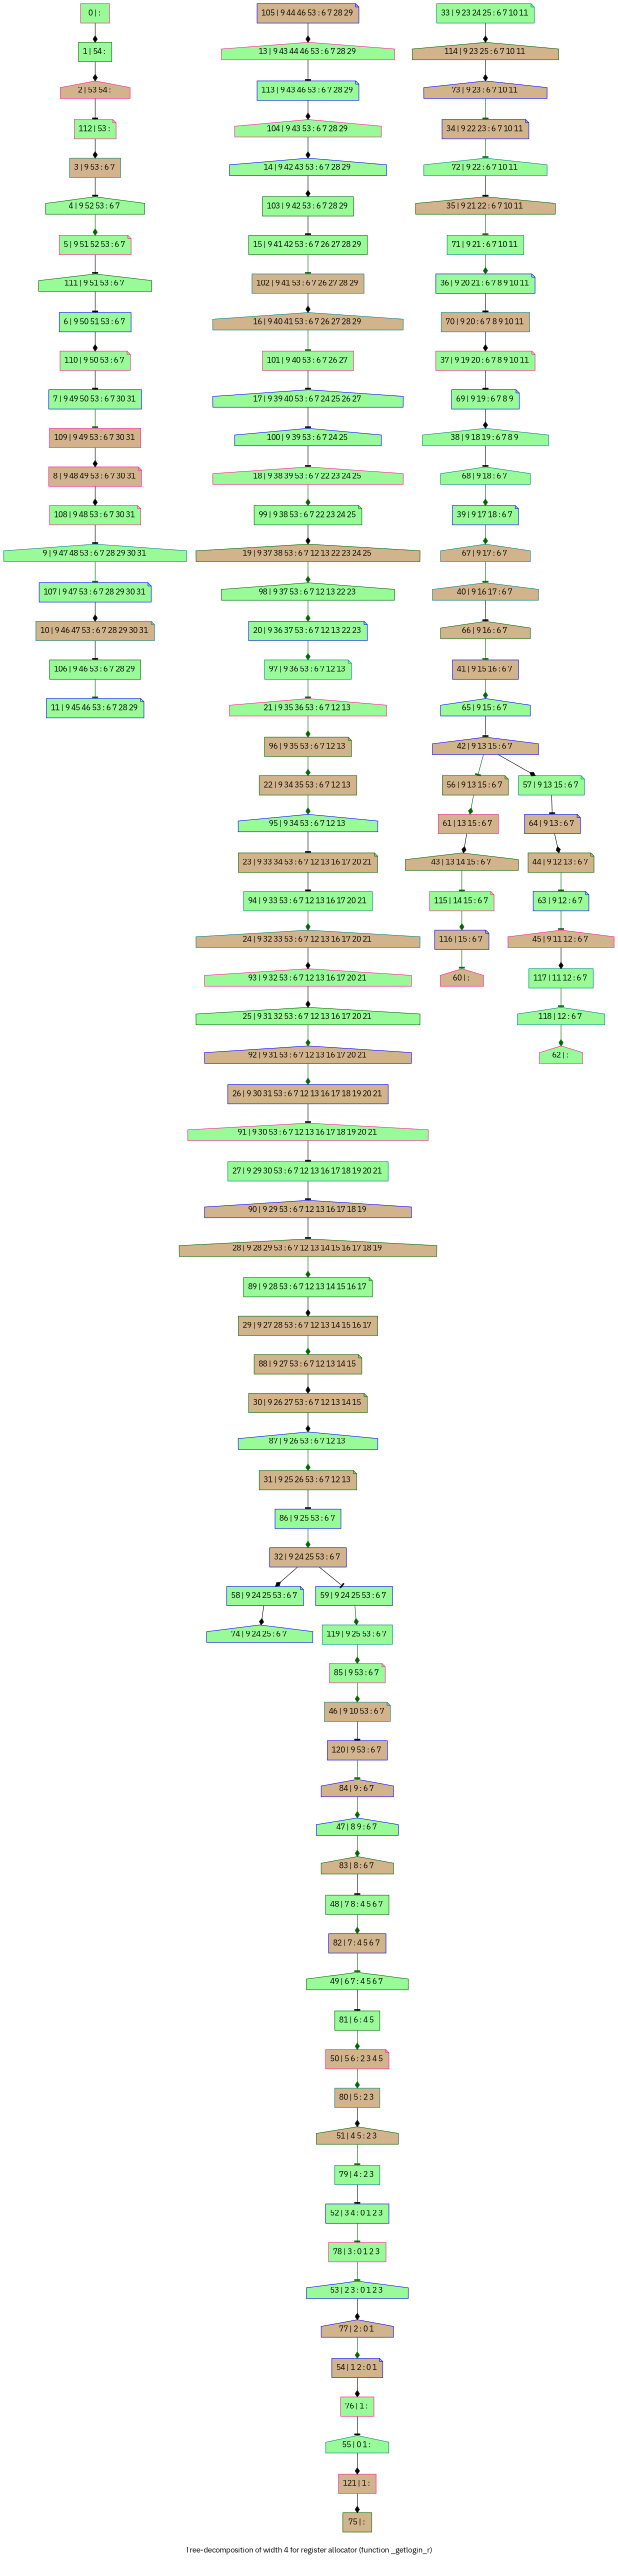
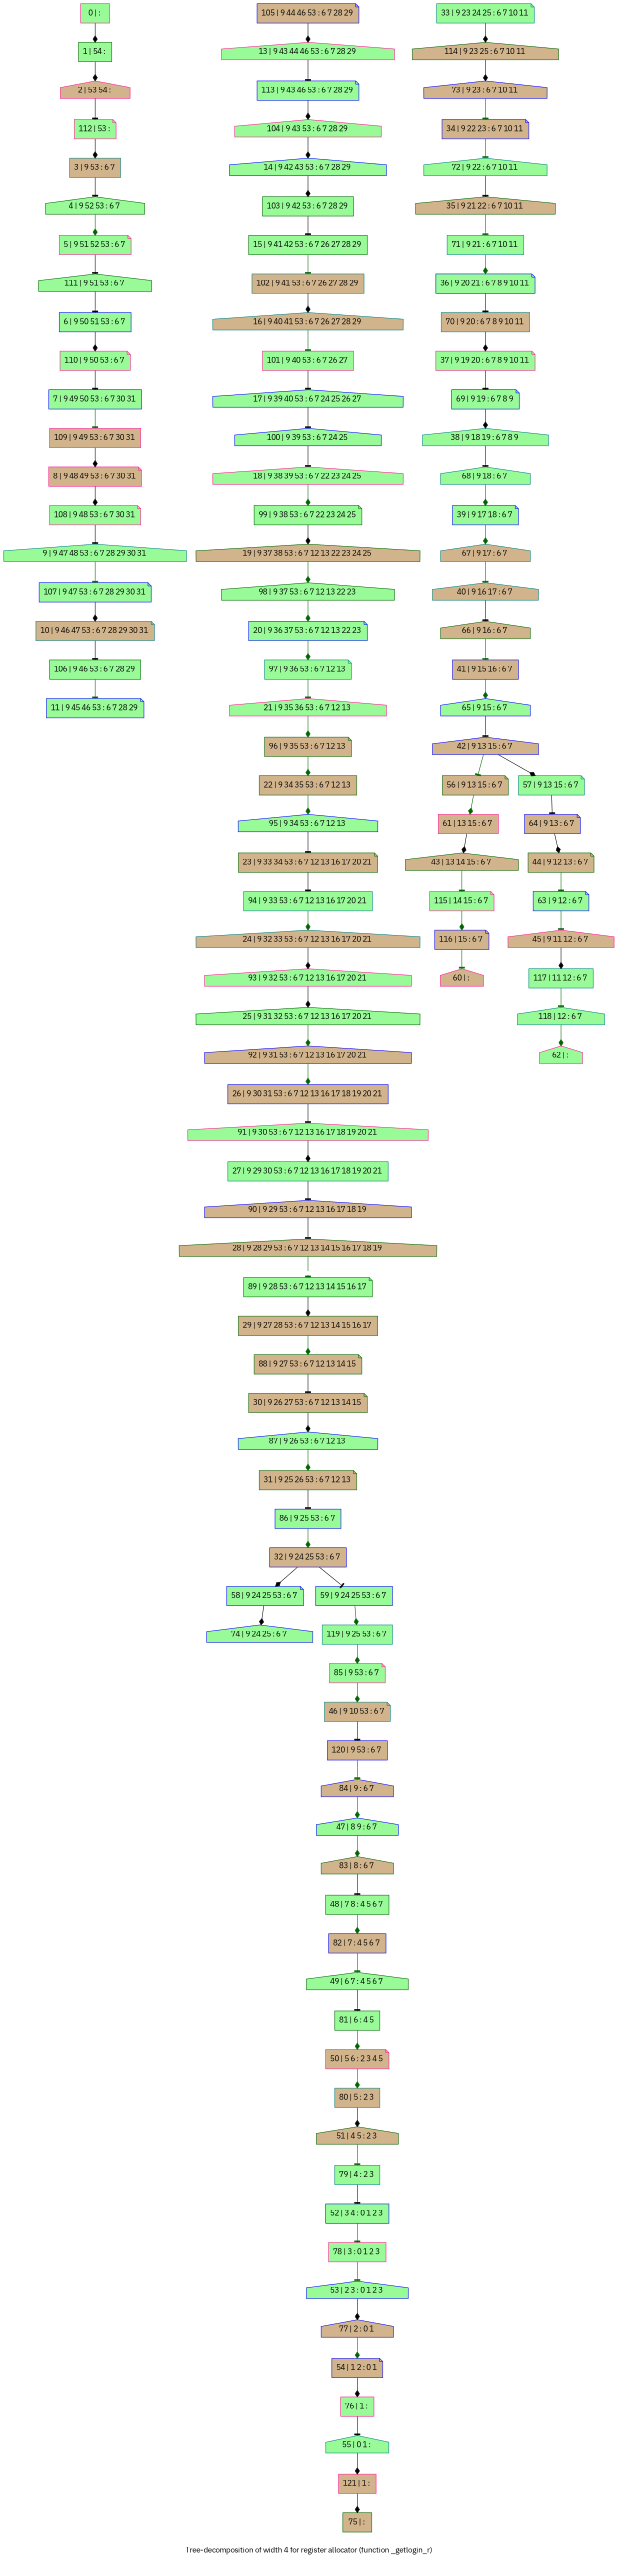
  digraph {
    fontname="IBM Plex Sans"
    label="Tree-decomposition of width 4 for register allocator (function _getlogin_r)"
    node [color=blue fillcolor=palegreen fontname="IBM Plex Sans" shape=house style=filled]
    edge [arrowhead=diamond color=black fontname="IBM Plex Sans"]
    n1 [color=deeppink label="0 | : " shape=box]
    n2 [color=darkgreen label="1 | 54 : " shape=box]
    n3 [color=deeppink fillcolor=tan label="2 | 53 54 : "]
    n4 [color=deeppink label="112 | 53 : " shape=note]
    n5 [color=teal fillcolor=tan label="3 | 9 53 : 6 7 " shape=box]
    n6 [color=darkgreen label="4 | 9 52 53 : 6 7 "]
    n7 [color=deeppink label="5 | 9 51 52 53 : 6 7 " shape=note]
    n8 [color=darkgreen label="111 | 9 51 53 : 6 7 "]
    n9 [label="6 | 9 50 51 53 : 6 7 " shape=box]
    n10 [color=deeppink label="110 | 9 50 53 : 6 7 " shape=note]
    n11 [label="7 | 9 49 50 53 : 6 7 30 31 " shape=box]
    n12 [color=deeppink fillcolor=tan label="109 | 9 49 53 : 6 7 30 31 " shape=box]
    n13 [color=deeppink fillcolor=tan label="8 | 9 48 49 53 : 6 7 30 31 " shape=note]
    n14 [color=deeppink label="108 | 9 48 53 : 6 7 30 31 " shape=note]
    n15 [color=teal label="9 | 9 47 48 53 : 6 7 28 29 30 31 "]
    n16 [label="107 | 9 47 53 : 6 7 28 29 30 31 " shape=note]
    n17 [color=teal fillcolor=tan label="10 | 9 46 47 53 : 6 7 28 29 30 31 " shape=note]
    n18 [color=darkgreen label="106 | 9 46 53 : 6 7 28 29 " shape=box]
    n19 [label="11 | 9 45 46 53 : 6 7 28 29 " shape=note]
    n20 [fillcolor=tan label="105 | 9 44 46 53 : 6 7 28 29 " shape=note]
    n21 [color=deeppink label="13 | 9 43 44 46 53 : 6 7 28 29 "]
    n22 [label="113 | 9 43 46 53 : 6 7 28 29 " shape=note]
    n23 [color=deeppink label="104 | 9 43 53 : 6 7 28 29 "]
    n24 [label="14 | 9 42 43 53 : 6 7 28 29 "]
    n25 [color=darkgreen label="103 | 9 42 53 : 6 7 28 29 " shape=box]
    n26 [color=darkgreen label="15 | 9 41 42 53 : 6 7 26 27 28 29 " shape=box]
    n27 [color=teal fillcolor=tan label="102 | 9 41 53 : 6 7 26 27 28 29 " shape=box]
    n28 [color=teal fillcolor=tan label="16 | 9 40 41 53 : 6 7 26 27 28 29 "]
    n29 [color=deeppink label="101 | 9 40 53 : 6 7 26 27 " shape=box]
    n30 [label="17 | 9 39 40 53 : 6 7 24 25 26 27 "]
    n31 [label="100 | 9 39 53 : 6 7 24 25 "]
    n32 [color=deeppink label="18 | 9 38 39 53 : 6 7 22 23 24 25 "]
    n33 [color=darkgreen label="99 | 9 38 53 : 6 7 22 23 24 25 " shape=note]
    n34 [color=darkgreen fillcolor=tan label="19 | 9 37 38 53 : 6 7 12 13 22 23 24 25 "]
    n35 [color=darkgreen label="98 | 9 37 53 : 6 7 12 13 22 23 "]
    n36 [label="20 | 9 36 37 53 : 6 7 12 13 22 23 " shape=note]
    n37 [color=teal label="97 | 9 36 53 : 6 7 12 13 " shape=note]
    n38 [color=deeppink label="21 | 9 35 36 53 : 6 7 12 13 "]
    n39 [color=darkgreen fillcolor=tan label="96 | 9 35 53 : 6 7 12 13 " shape=note]
    n40 [color=darkgreen fillcolor=tan label="22 | 9 34 35 53 : 6 7 12 13 " shape=box]
    n41 [label="95 | 9 34 53 : 6 7 12 13 "]
    n42 [color=darkgreen fillcolor=tan label="23 | 9 33 34 53 : 6 7 12 13 16 17 20 21 " shape=note]
    n43 [color=teal label="94 | 9 33 53 : 6 7 12 13 16 17 20 21 " shape=box]
    n44 [color=teal fillcolor=tan label="24 | 9 32 33 53 : 6 7 12 13 16 17 20 21 "]
    n45 [color=deeppink label="93 | 9 32 53 : 6 7 12 13 16 17 20 21 "]
    n46 [color=darkgreen label="25 | 9 31 32 53 : 6 7 12 13 16 17 20 21 "]
    n47 [fillcolor=tan label="92 | 9 31 53 : 6 7 12 13 16 17 20 21 "]
    n48 [fillcolor=tan label="26 | 9 30 31 53 : 6 7 12 13 16 17 18 19 20 21 " shape=box]
    n49 [color=deeppink label="91 | 9 30 53 : 6 7 12 13 16 17 18 19 20 21 "]
    n50 [color=teal label="27 | 9 29 30 53 : 6 7 12 13 16 17 18 19 20 21 " shape=box]
    n51 [fillcolor=tan label="90 | 9 29 53 : 6 7 12 13 16 17 18 19 "]
    n52 [color=darkgreen fillcolor=tan label="28 | 9 28 29 53 : 6 7 12 13 14 15 16 17 18 19 "]
    n53 [color=darkgreen label="89 | 9 28 53 : 6 7 12 13 14 15 16 17 " shape=note]
    n54 [color=darkgreen fillcolor=tan label="29 | 9 27 28 53 : 6 7 12 13 14 15 16 17 " shape=box]
    n55 [color=darkgreen fillcolor=tan label="88 | 9 27 53 : 6 7 12 13 14 15 " shape=note]
    n56 [color=darkgreen fillcolor=tan label="30 | 9 26 27 53 : 6 7 12 13 14 15 " shape=note]
    n57 [label="87 | 9 26 53 : 6 7 12 13 "]
    n58 [color=darkgreen fillcolor=tan label="31 | 9 25 26 53 : 6 7 12 13 " shape=note]
    n59 [label="86 | 9 25 53 : 6 7 " shape=box]
    n60 [fillcolor=tan label="32 | 9 24 25 53 : 6 7 " shape=box]
    n61 [label="58 | 9 24 25 53 : 6 7 " shape=note]
    n62 [label="59 | 9 24 25 53 : 6 7 " shape=box]
    n63 [label="74 | 9 24 25 : 6 7 "]
    n64 [color=teal label="119 | 9 25 53 : 6 7 " shape=box]
    n65 [color=teal label="33 | 9 23 24 25 : 6 7 10 11 " shape=note]
    n66 [color=darkgreen fillcolor=tan label="114 | 9 23 25 : 6 7 10 11 "]
    n67 [fillcolor=tan label="73 | 9 23 : 6 7 10 11 "]
    n68 [fillcolor=tan label="34 | 9 22 23 : 6 7 10 11 " shape=note]
    n69 [color=teal label="72 | 9 22 : 6 7 10 11 "]
    n70 [color=darkgreen fillcolor=tan label="35 | 9 21 22 : 6 7 10 11 "]
    n71 [color=teal label="71 | 9 21 : 6 7 10 11 " shape=box]
    n72 [label="36 | 9 20 21 : 6 7 8 9 10 11 " shape=note]
    n73 [color=teal fillcolor=tan label="70 | 9 20 : 6 7 8 9 10 11 " shape=box]
    n74 [color=deeppink label="37 | 9 19 20 : 6 7 8 9 10 11 " shape=note]
    n75 [label="69 | 9 19 : 6 7 8 9 " shape=note]
    n76 [color=teal label="38 | 9 18 19 : 6 7 8 9 "]
    n77 [color=teal label="68 | 9 18 : 6 7 "]
    n78 [label="39 | 9 17 18 : 6 7 " shape=note]
    n79 [color=teal fillcolor=tan label="67 | 9 17 : 6 7 "]
    n80 [color=teal fillcolor=tan label="40 | 9 16 17 : 6 7 "]
    n81 [color=darkgreen fillcolor=tan label="66 | 9 16 : 6 7 "]
    n82 [fillcolor=tan label="41 | 9 15 16 : 6 7 " shape=box]
    n83 [label="65 | 9 15 : 6 7 "]
    n84 [fillcolor=tan label="42 | 9 13 15 : 6 7 "]
    n85 [color=darkgreen fillcolor=tan label="56 | 9 13 15 : 6 7 " shape=note]
    n86 [color=teal label="57 | 9 13 15 : 6 7 " shape=note]
    n87 [color=deeppink fillcolor=tan label="61 | 13 15 : 6 7 " shape=box]
    n88 [fillcolor=tan label="64 | 9 13 : 6 7 " shape=note]
    n89 [color=darkgreen fillcolor=tan label="43 | 13 14 15 : 6 7 "]
    n90 [color=deeppink label="115 | 14 15 : 6 7 " shape=note]
    n91 [fillcolor=tan label="116 | 15 : 6 7 " shape=note]
    n92 [color=darkgreen fillcolor=tan label="44 | 9 12 13 : 6 7 " shape=note]
    n93 [label="63 | 9 12 : 6 7 " shape=note]
    n94 [color=deeppink fillcolor=tan label="45 | 9 11 12 : 6 7 "]
    n95 [color=teal label="117 | 11 12 : 6 7 " shape=box]
    n96 [color=teal label="118 | 12 : 6 7 "]
    n97 [color=teal fillcolor=tan label="46 | 9 10 53 : 6 7 " shape=note]
    n98 [fillcolor=tan label="120 | 9 53 : 6 7 " shape=box]
    n99 [fillcolor=tan label="84 | 9 : 6 7 "]
    n100 [label="47 | 8 9 : 6 7 "]
    n101 [color=darkgreen fillcolor=tan label="83 | 8 : 6 7 "]
    n102 [color=darkgreen label="48 | 7 8 : 4 5 6 7 " shape=box]
    n103 [fillcolor=tan label="82 | 7 : 4 5 6 7 " shape=box]
    n104 [color=darkgreen label="49 | 6 7 : 4 5 6 7 "]
    n105 [color=darkgreen label="81 | 6 : 4 5 " shape=box]
    n106 [color=deeppink fillcolor=tan label="50 | 5 6 : 2 3 4 5 " shape=note]
    n107 [color=teal fillcolor=tan label="80 | 5 : 2 3 " shape=box]
    n108 [color=darkgreen fillcolor=tan label="51 | 4 5 : 2 3 "]
    n109 [color=teal label="79 | 4 : 2 3 " shape=box]
    n110 [label="52 | 3 4 : 0 1 2 3 " shape=box]
    n111 [color=deeppink label="78 | 3 : 0 1 2 3 " shape=box]
    n112 [label="53 | 2 3 : 0 1 2 3 "]
    n113 [fillcolor=tan label="77 | 2 : 0 1 "]
    n114 [fillcolor=tan label="54 | 1 2 : 0 1 " shape=note]
    n115 [color=deeppink label="76 | 1 : " shape=box]
    n116 [color=teal label="55 | 0 1 : "]
    n117 [color=deeppink fillcolor=tan label="121 | 1 : " shape=box]
    n118 [color=darkgreen fillcolor=tan label="75 | : " shape=box]
    n119 [color=deeppink label="85 | 9 53 : 6 7 " shape=note]
    n120 [color=deeppink fillcolor=tan label="60 | : "]
    n121 [color=deeppink label="62 | : "]
    n1 -> n2
    n2 -> n3
    n3 -> n4 [arrowhead=tee]
    n4 -> n5
    n5 -> n6 [arrowhead=tee]
    n6 -> n7 [color=darkgreen]
    n7 -> n8 [arrowhead=tee]
    n8 -> n9 [arrowhead=tee]
    n9 -> n10
    n10 -> n11 [arrowhead=tee]
    n11 -> n12 [arrowhead=tee color=darkgreen]
    n12 -> n13
    n13 -> n14
    n14 -> n15 [arrowhead=tee]
    n15 -> n16 [arrowhead=tee color=darkgreen]
    n16 -> n17
    n17 -> n18 [arrowhead=tee]
    n18 -> n19 [arrowhead=tee color=darkgreen]
    n20 -> n21
    n21 -> n22 [arrowhead=tee]
    n22 -> n23
    n23 -> n24
    n24 -> n25
    n25 -> n26 [arrowhead=tee]
    n26 -> n27 [arrowhead=tee color=darkgreen]
    n27 -> n28
    n28 -> n29 [arrowhead=tee color=darkgreen]
    n29 -> n30 [arrowhead=tee]
    n30 -> n31 [arrowhead=tee]
    n31 -> n32 [arrowhead=tee]
    n32 -> n33 [color=darkgreen]
    n33 -> n34
    n34 -> n35 [color=darkgreen]
    n35 -> n36 [color=darkgreen]
    n36 -> n37 [color=darkgreen]
    n37 -> n38 [arrowhead=tee color=darkgreen]
    n38 -> n39 [color=darkgreen]
    n39 -> n40 [color=darkgreen]
    n40 -> n41 [color=darkgreen]
    n41 -> n42 [arrowhead=tee]
    n42 -> n43 [arrowhead=tee]
    n43 -> n44 [color=darkgreen]
    n44 -> n45
    n45 -> n46
    n46 -> n47 [color=darkgreen]
    n47 -> n48 [color=darkgreen]
    n48 -> n49 [arrowhead=tee]
-   n49 -> n50 [arrowhead=tee]
+   n49 -> n50
    n50 -> n51 [arrowhead=tee]
    n51 -> n52 [arrowhead=tee]
-   n52 -> n53 [color=darkgreen]
+   n52 -> n53 [arrowhead=tee color=darkgreen]
    n53 -> n54
    n54 -> n55 [color=darkgreen]
-   n55 -> n56
+   n55 -> n56 [arrowhead=tee]
    n56 -> n57
    n57 -> n58 [color=darkgreen]
    n58 -> n59 [arrowhead=tee]
    n59 -> n60 [color=darkgreen]
    n60 -> n61
    n60 -> n62 [arrowhead=tee]
    n61 -> n63
    n62 -> n64 [color=darkgreen]
    n64 -> n119 [color=darkgreen]
    n65 -> n66
    n66 -> n67
    n67 -> n68 [arrowhead=tee color=darkgreen]
    n68 -> n69 [arrowhead=tee color=darkgreen]
    n69 -> n70 [arrowhead=tee]
    n70 -> n71 [arrowhead=tee color=darkgreen]
    n71 -> n72 [color=darkgreen]
    n72 -> n73 [arrowhead=tee]
    n73 -> n74
    n74 -> n75 [arrowhead=tee]
    n75 -> n76
    n76 -> n77 [arrowhead=tee]
    n77 -> n78 [color=darkgreen]
    n78 -> n79 [color=darkgreen]
    n79 -> n80 [arrowhead=tee color=darkgreen]
    n80 -> n81 [arrowhead=tee]
    n81 -> n82 [arrowhead=tee color=darkgreen]
    n82 -> n83 [color=darkgreen]
    n83 -> n84 [arrowhead=tee]
    n84 -> n85 [arrowhead=tee color=darkgreen]
    n84 -> n86
    n85 -> n87 [color=darkgreen]
    n86 -> n88 [arrowhead=tee]
    n87 -> n89
    n88 -> n92
    n89 -> n90 [arrowhead=tee color=darkgreen]
    n90 -> n91 [color=darkgreen]
    n91 -> n120 [arrowhead=tee color=darkgreen]
    n92 -> n93 [arrowhead=tee color=darkgreen]
    n93 -> n94 [arrowhead=tee color=darkgreen]
    n94 -> n95
    n95 -> n96 [arrowhead=tee color=darkgreen]
    n96 -> n121 [color=darkgreen]
    n97 -> n98 [arrowhead=tee]
    n98 -> n99 [arrowhead=tee color=darkgreen]
    n99 -> n100 [color=darkgreen]
    n100 -> n101 [color=darkgreen]
    n101 -> n102 [arrowhead=tee]
    n102 -> n103 [color=darkgreen]
    n103 -> n104 [arrowhead=tee color=darkgreen]
    n104 -> n105 [arrowhead=tee]
    n105 -> n106 [color=darkgreen]
    n106 -> n107 [color=darkgreen]
    n107 -> n108
    n108 -> n109 [arrowhead=tee color=darkgreen]
    n109 -> n110 [arrowhead=tee]
    n110 -> n111 [arrowhead=tee color=darkgreen]
    n111 -> n112 [arrowhead=tee color=darkgreen]
    n112 -> n113
    n113 -> n114 [color=darkgreen]
    n114 -> n115
    n115 -> n116 [arrowhead=tee]
    n116 -> n117
    n117 -> n118
    n119 -> n97 [color=darkgreen]
  }
